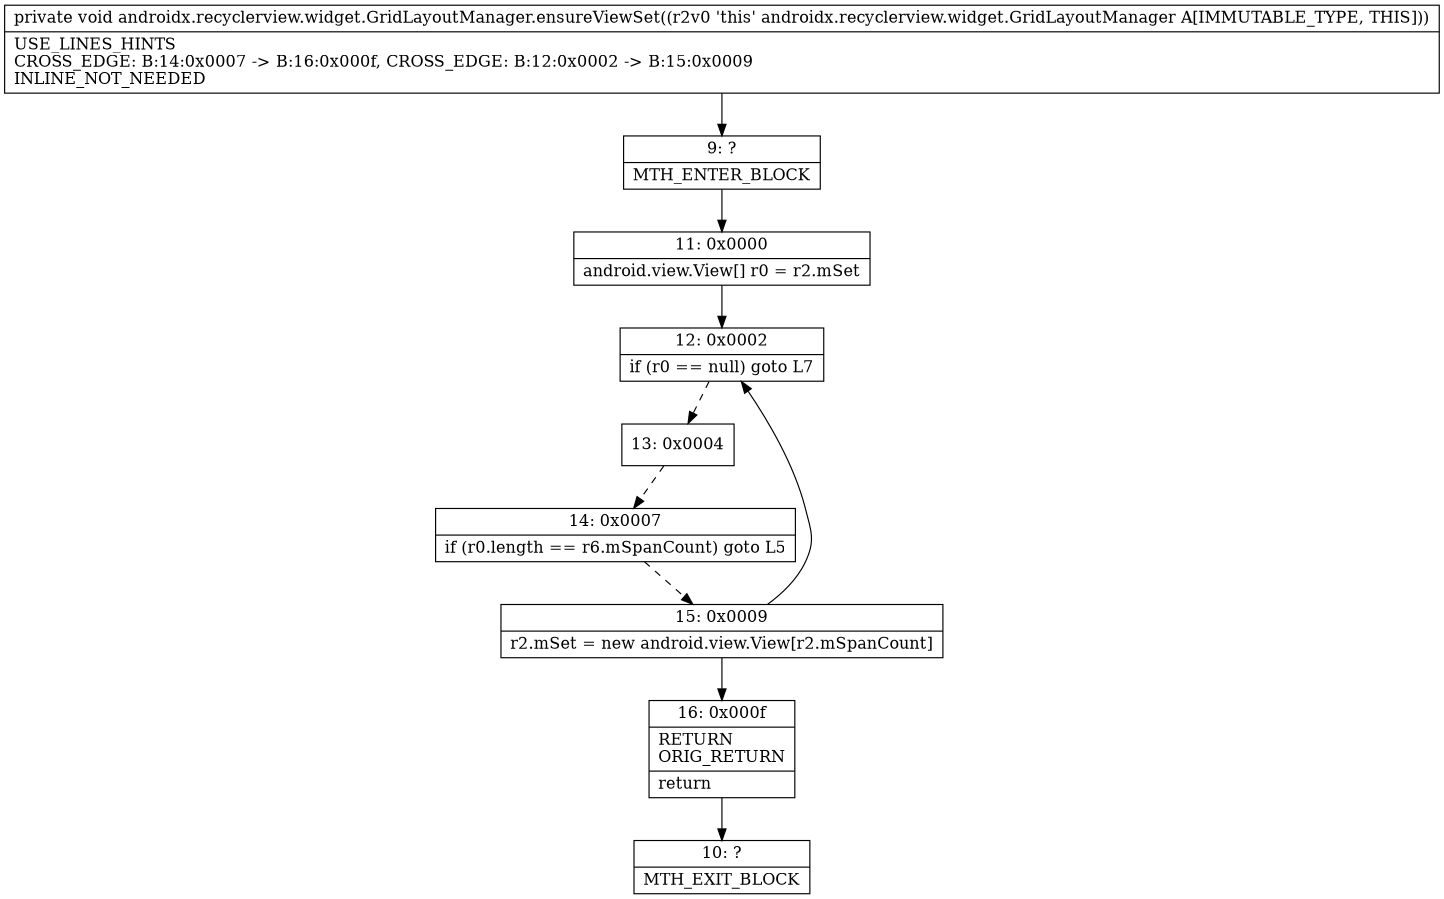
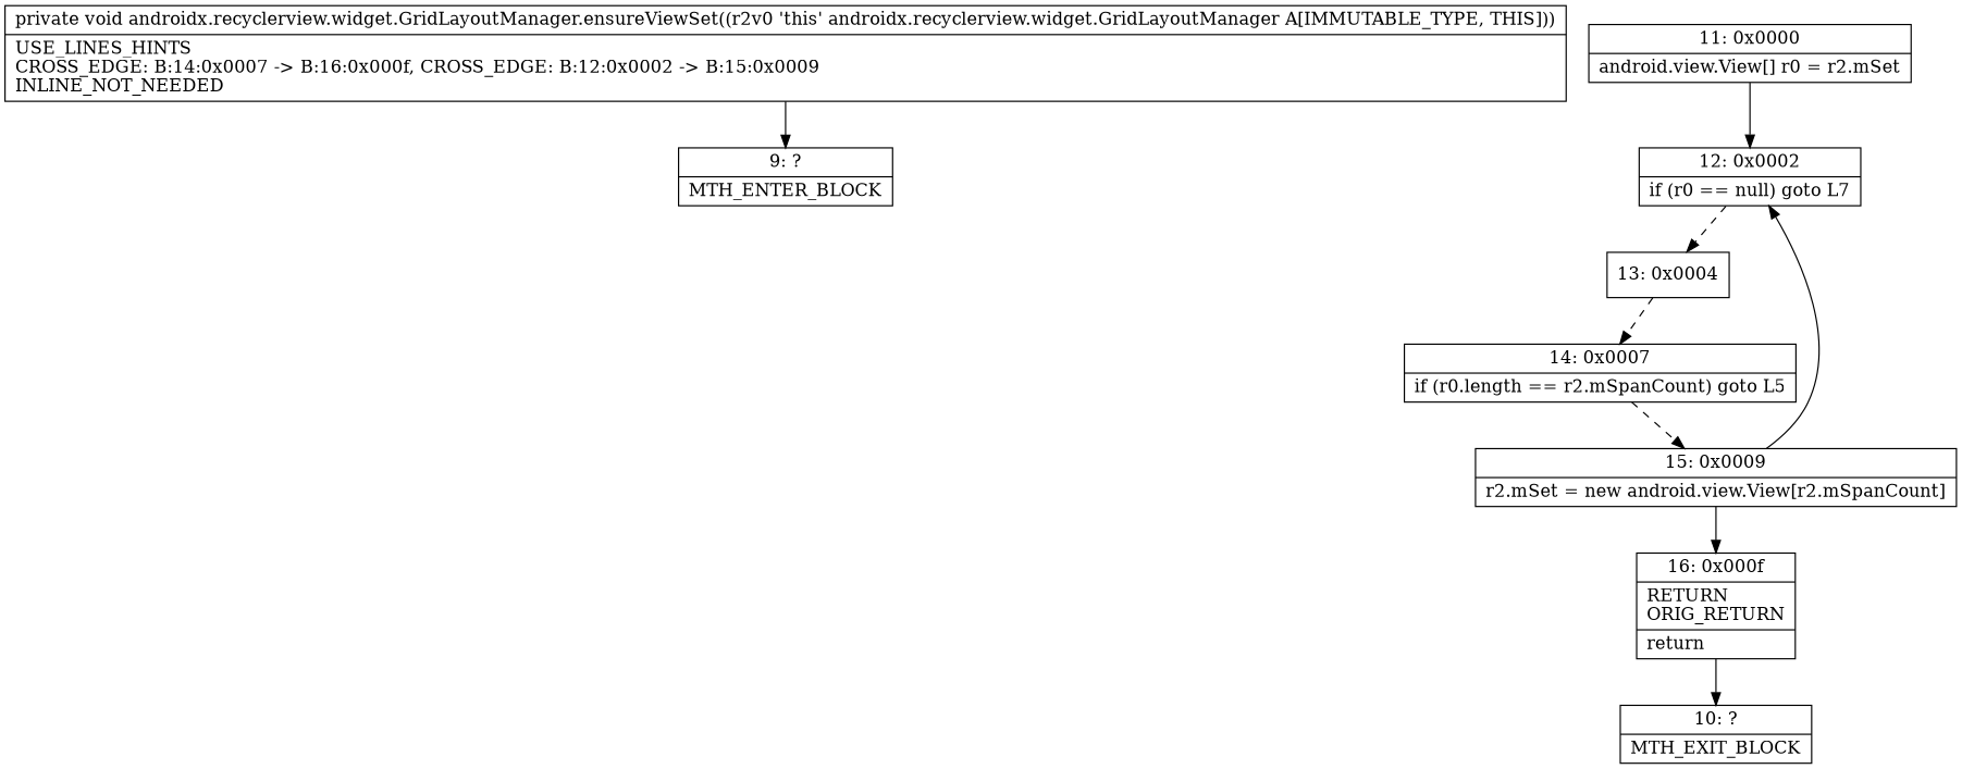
  digraph {
    node [shape=record]
    n1 [label="{9\:\ ?|MTH_ENTER_BLOCK\l}"]
    n2 [label="{11\:\ 0x0000|android.view.View[] r0 = r2.mSet\l}"]
    n3 [label="{12\:\ 0x0002|if (r0 == null) goto L7\l}"]
    n4 [label="{13\:\ 0x0004}"]
-   n5 [label="{14\:\ 0x0007|if (r0.length == r6.mSpanCount) goto L5\l}"]
+   n5 [label="{14\:\ 0x0007|if (r0.length == r2.mSpanCount) goto L5\l}"]
    n6 [label="{15\:\ 0x0009|r2.mSet = new android.view.View[r2.mSpanCount]\l}"]
    n7 [label="{16\:\ 0x000f|RETURN\lORIG_RETURN\l|return\l}"]
    n8 [label="{10\:\ ?|MTH_EXIT_BLOCK\l}"]
    n9 [label="{private void androidx.recyclerview.widget.GridLayoutManager.ensureViewSet((r2v0 'this' androidx.recyclerview.widget.GridLayoutManager A[IMMUTABLE_TYPE, THIS]))  | USE_LINES_HINTS\lCROSS_EDGE: B:14:0x0007 \-\> B:16:0x000f, CROSS_EDGE: B:12:0x0002 \-\> B:15:0x0009\lINLINE_NOT_NEEDED\l}"]
-   n1 -> n2
    n2 -> n3
    n3 -> n4 [style=dashed]
    n4 -> n5 [style=dashed]
    n5 -> n6 [style=dashed]
    n6 -> n3
    n6 -> n7
    n7 -> n8
    n9 -> n1
  }
